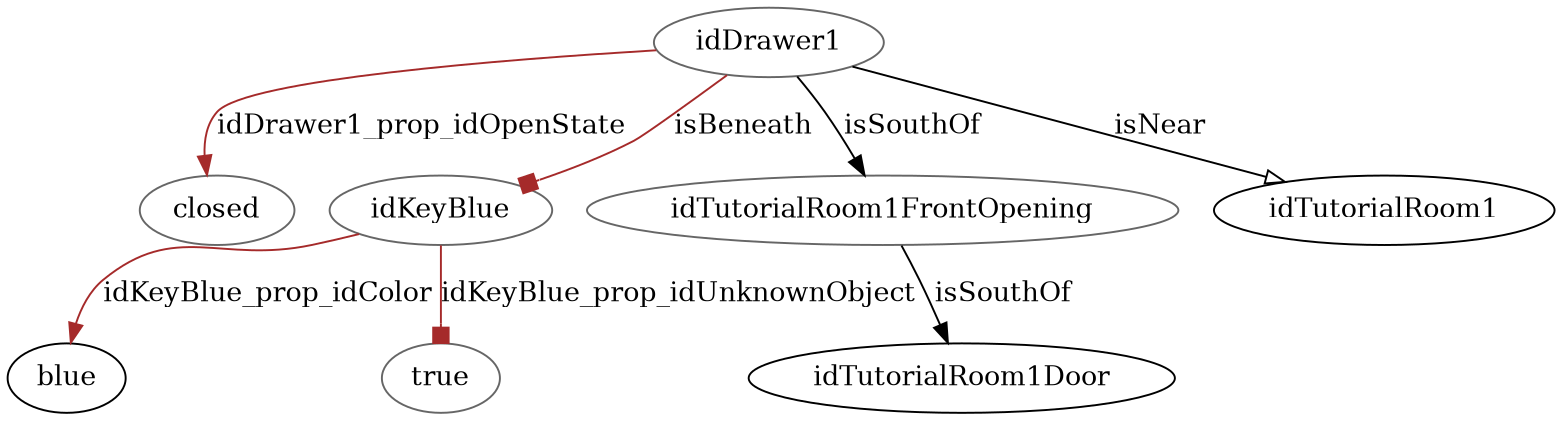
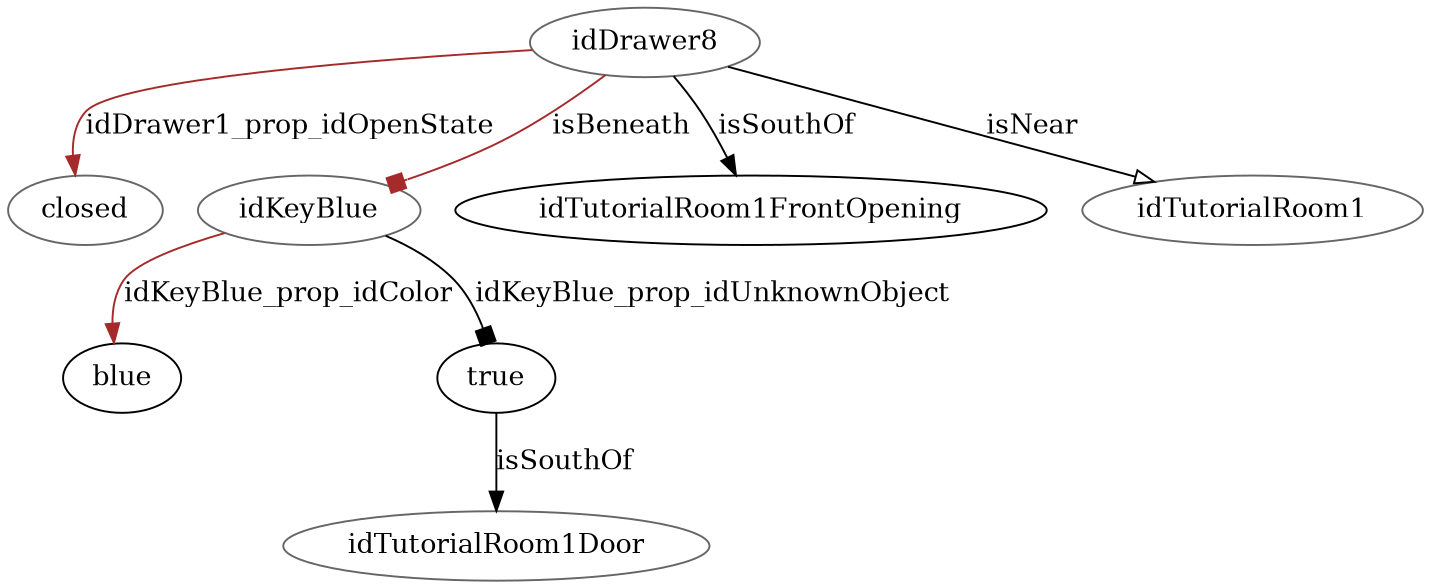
  strict digraph {
    node [color=gray40]
    edge [arrowhead=normal color=black edge_type=relationship]
-   idDrawer1 [node_type=entity_node root=root]
+   idDrawer1 [node_type=entity_node root=root label=idDrawer8]
    closed
    idKeyBlue
-   idTutorialRoom1FrontOpening
-   idTutorialRoom1 [color=black]
+   idTutorialRoom1FrontOpening [color=black]
+   idTutorialRoom1
    blue [color=black]
-   true
-   idTutorialRoom1Door [color=black]
+   true [color=black]
+   idTutorialRoom1Door
    idDrawer1 -> closed [color=brown edge_type=property label=idDrawer1_prop_idOpenState]
    idDrawer1 -> idKeyBlue [arrowhead=box color=brown label=isBeneath]
    idDrawer1 -> idTutorialRoom1FrontOpening [label=isSouthOf]
    idDrawer1 -> idTutorialRoom1 [arrowhead=onormal label=isNear]
    idKeyBlue -> blue [color=brown edge_type=property label=idKeyBlue_prop_idColor]
-   idKeyBlue -> true [arrowhead=box color=brown edge_type=property label=idKeyBlue_prop_idUnknownObject]
-   idTutorialRoom1FrontOpening -> idTutorialRoom1Door [label=isSouthOf]
+   idKeyBlue -> true [arrowhead=box edge_type=property label=idKeyBlue_prop_idUnknownObject]
+   true -> idTutorialRoom1Door [label=isSouthOf]
  }
